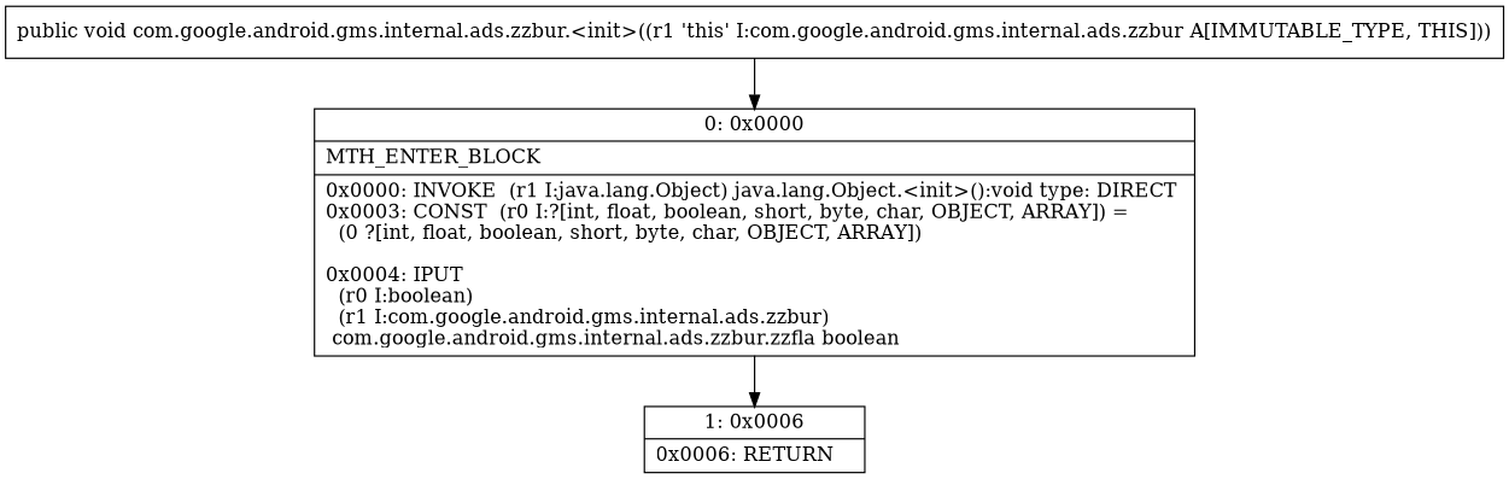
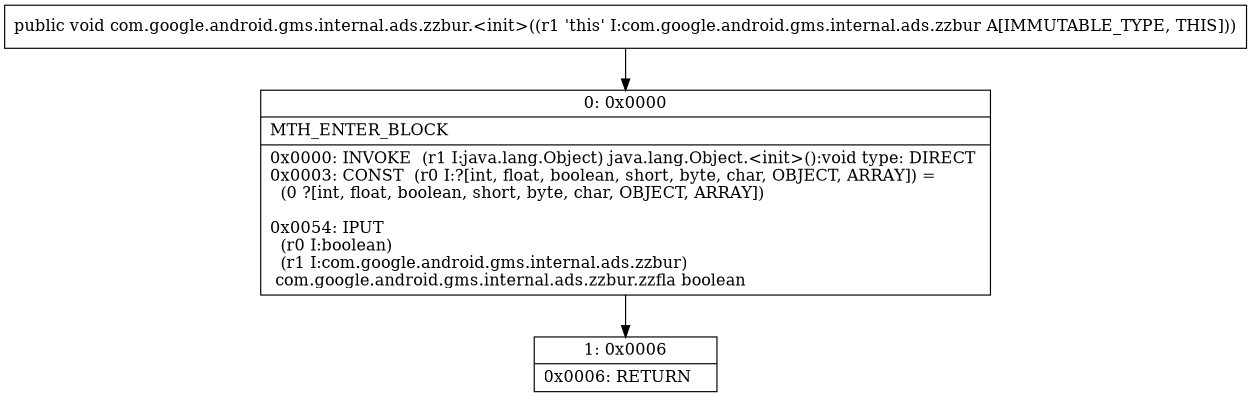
  digraph {
    node [shape=record]
-   n1 [label="{0\:\ 0x0000|MTH_ENTER_BLOCK\l|0x0000: INVOKE  (r1 I:java.lang.Object) java.lang.Object.\<init\>():void type: DIRECT \l0x0003: CONST  (r0 I:?[int, float, boolean, short, byte, char, OBJECT, ARRAY]) = \l  (0 ?[int, float, boolean, short, byte, char, OBJECT, ARRAY])\l \l0x0004: IPUT  \l  (r0 I:boolean)\l  (r1 I:com.google.android.gms.internal.ads.zzbur)\l com.google.android.gms.internal.ads.zzbur.zzfla boolean \l}"]
+   n1 [label="{0\:\ 0x0000|MTH_ENTER_BLOCK\l|0x0000: INVOKE  (r1 I:java.lang.Object) java.lang.Object.\<init\>():void type: DIRECT \l0x0003: CONST  (r0 I:?[int, float, boolean, short, byte, char, OBJECT, ARRAY]) = \l  (0 ?[int, float, boolean, short, byte, char, OBJECT, ARRAY])\l \l0x0054: IPUT  \l  (r0 I:boolean)\l  (r1 I:com.google.android.gms.internal.ads.zzbur)\l com.google.android.gms.internal.ads.zzbur.zzfla boolean \l}"]
    n2 [label="{1\:\ 0x0006|0x0006: RETURN   \l}"]
    n3 [label="{public void com.google.android.gms.internal.ads.zzbur.\<init\>((r1 'this' I:com.google.android.gms.internal.ads.zzbur A[IMMUTABLE_TYPE, THIS])) }"]
    n1 -> n2
    n3 -> n1
  }
